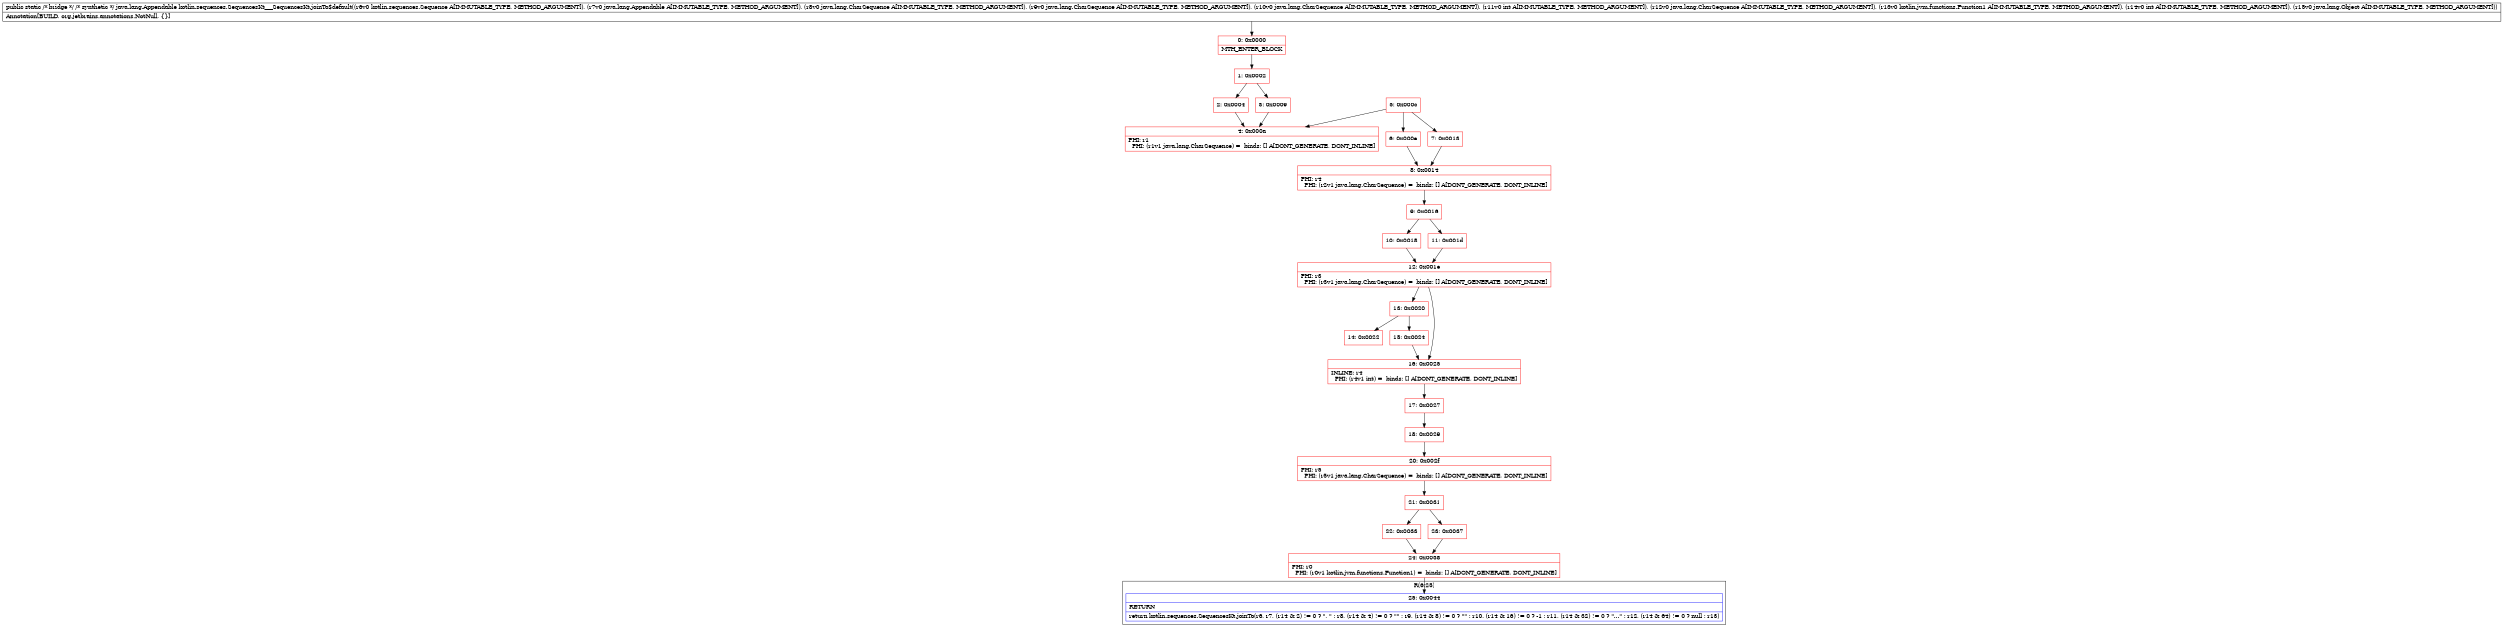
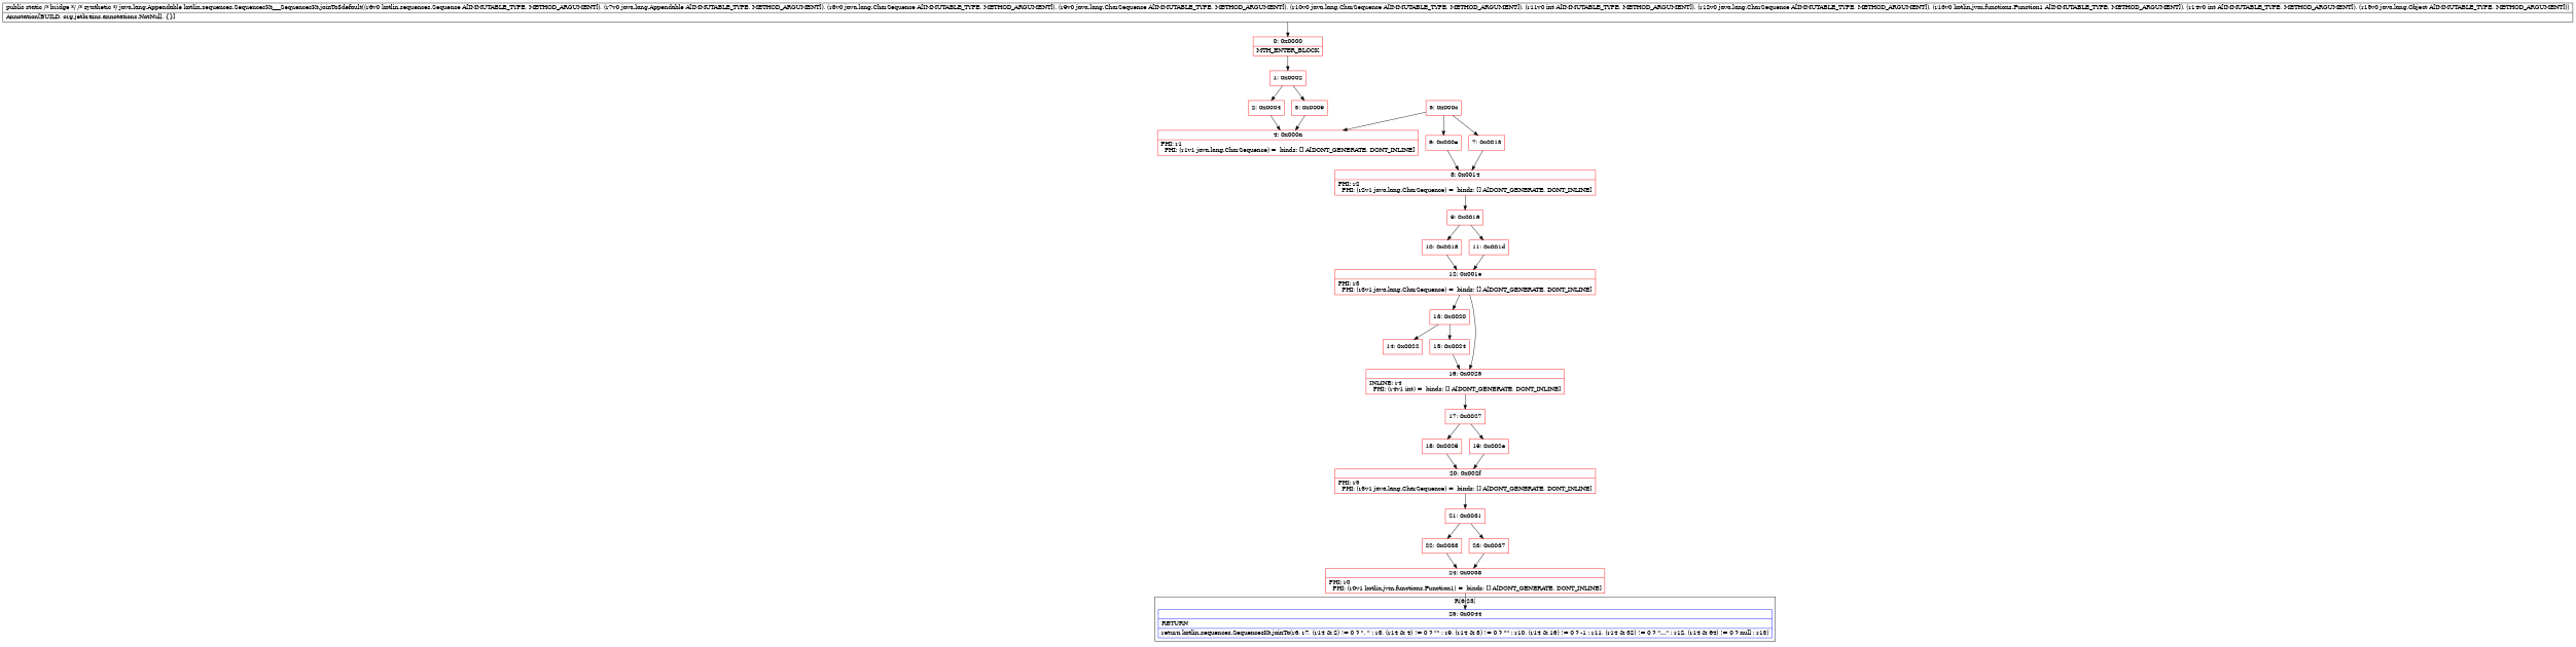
  digraph {
    node [color=red shape=record]
    n1 [color=blue label="{25\:\ 0x0044|RETURN\l|return kotlin.sequences.SequencesKt.joinTo(r6, r7, (r14 & 2) != 0 ? \", \" : r8, (r14 & 4) != 0 ? \"\" : r9, (r14 & 8) != 0 ? \"\" : r10, (r14 & 16) != 0 ? \-1 : r11, (r14 & 32) != 0 ? \"...\" : r12, (r14 & 64) != 0 ? null : r13)\l}"]
    n2 [label="{0\:\ 0x0000|MTH_ENTER_BLOCK\l}"]
    n3 [label="{1\:\ 0x0002}"]
    n4 [label="{2\:\ 0x0004}"]
    n5 [label="{3\:\ 0x0009}"]
    n6 [label="{4\:\ 0x000a|PHI: r1 \l  PHI: (r1v1 java.lang.CharSequence) =  binds: [] A[DONT_GENERATE, DONT_INLINE]\l}"]
    n7 [label="{5\:\ 0x000c}"]
    n8 [label="{6\:\ 0x000e}"]
    n9 [label="{7\:\ 0x0013}"]
-   n10 [label="{8\:\ 0x0014|PHI: r4 \l  PHI: (r2v1 java.lang.CharSequence) =  binds: [] A[DONT_GENERATE, DONT_INLINE]\l}"]
+   n10 [label="{8\:\ 0x0014|PHI: r2 \l  PHI: (r2v1 java.lang.CharSequence) =  binds: [] A[DONT_GENERATE, DONT_INLINE]\l}"]
    n11 [label="{9\:\ 0x0016}"]
    n12 [label="{10\:\ 0x0018}"]
    n13 [label="{11\:\ 0x001d}"]
    n14 [label="{12\:\ 0x001e|PHI: r3 \l  PHI: (r3v1 java.lang.CharSequence) =  binds: [] A[DONT_GENERATE, DONT_INLINE]\l}"]
    n15 [label="{13\:\ 0x0020}"]
    n16 [label="{16\:\ 0x0025|INLINE: r4 \l  PHI: (r4v1 int) =  binds: [] A[DONT_GENERATE, DONT_INLINE]\l}"]
    n17 [label="{14\:\ 0x0022}"]
    n18 [label="{15\:\ 0x0024}"]
    n19 [label="{17\:\ 0x0027}"]
    n20 [label="{18\:\ 0x0029}"]
+   n21 [label="{19\:\ 0x002e}"]
    n22 [label="{20\:\ 0x002f|PHI: r5 \l  PHI: (r5v1 java.lang.CharSequence) =  binds: [] A[DONT_GENERATE, DONT_INLINE]\l}"]
    n23 [label="{21\:\ 0x0031}"]
    n24 [label="{22\:\ 0x0033}"]
    n25 [label="{23\:\ 0x0037}"]
    n26 [label="{24\:\ 0x0038|PHI: r0 \l  PHI: (r0v1 kotlin.jvm.functions.Function1) =  binds: [] A[DONT_GENERATE, DONT_INLINE]\l}"]
    n27 [label="{public static \/* bridge *\/ \/* synthetic *\/ java.lang.Appendable kotlin.sequences.SequencesKt___SequencesKt.joinTo$default((r6v0 kotlin.sequences.Sequence A[IMMUTABLE_TYPE, METHOD_ARGUMENT]), (r7v0 java.lang.Appendable A[IMMUTABLE_TYPE, METHOD_ARGUMENT]), (r8v0 java.lang.CharSequence A[IMMUTABLE_TYPE, METHOD_ARGUMENT]), (r9v0 java.lang.CharSequence A[IMMUTABLE_TYPE, METHOD_ARGUMENT]), (r10v0 java.lang.CharSequence A[IMMUTABLE_TYPE, METHOD_ARGUMENT]), (r11v0 int A[IMMUTABLE_TYPE, METHOD_ARGUMENT]), (r12v0 java.lang.CharSequence A[IMMUTABLE_TYPE, METHOD_ARGUMENT]), (r13v0 kotlin.jvm.functions.Function1 A[IMMUTABLE_TYPE, METHOD_ARGUMENT]), (r14v0 int A[IMMUTABLE_TYPE, METHOD_ARGUMENT]), (r15v0 java.lang.Object A[IMMUTABLE_TYPE, METHOD_ARGUMENT]))  | Annotation[BUILD, org.jetbrains.annotations.NotNull, \{\}]\l}" color=""]
    subgraph cluster_1 {
      label="R(6:25)"
      n1
    }
    n2 -> n3
    n3 -> n4
    n3 -> n5
    n4 -> n6
    n5 -> n6
    n7 -> n6
    n7 -> n8
    n7 -> n9
    n8 -> n10
    n9 -> n10
    n10 -> n11
    n11 -> n12
    n11 -> n13
    n12 -> n14
    n13 -> n14
    n14 -> n15
    n14 -> n16
    n15 -> n17
    n15 -> n18
    n16 -> n19
    n18 -> n16
    n19 -> n20
+   n19 -> n21
    n20 -> n22
+   n21 -> n22
    n22 -> n23
    n23 -> n24
    n23 -> n25
    n24 -> n26
    n25 -> n26
    n26 -> n1
    n27 -> n2
  }
